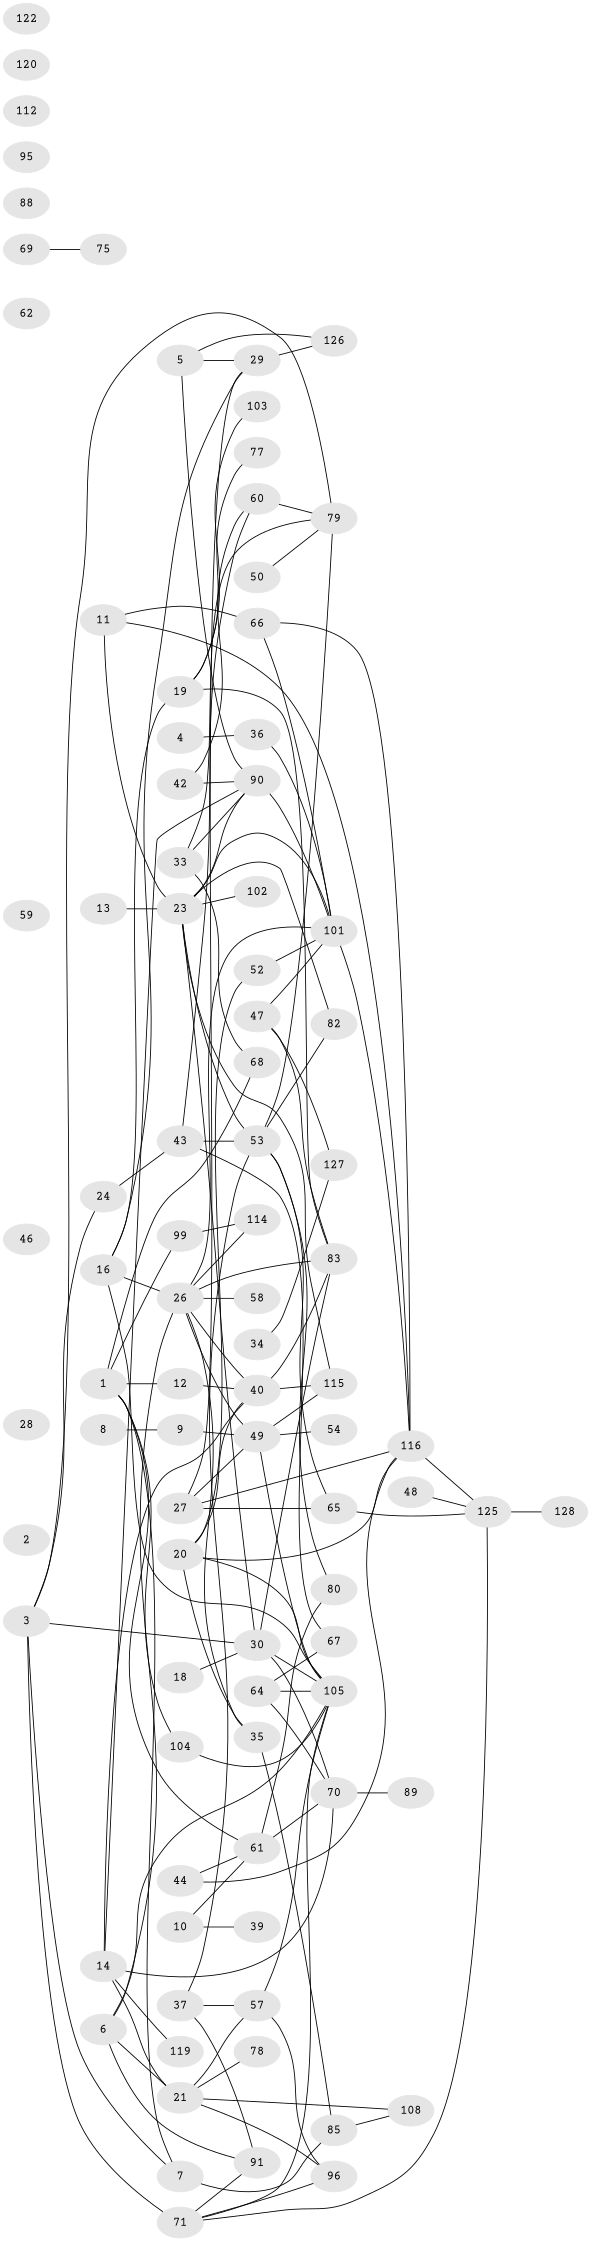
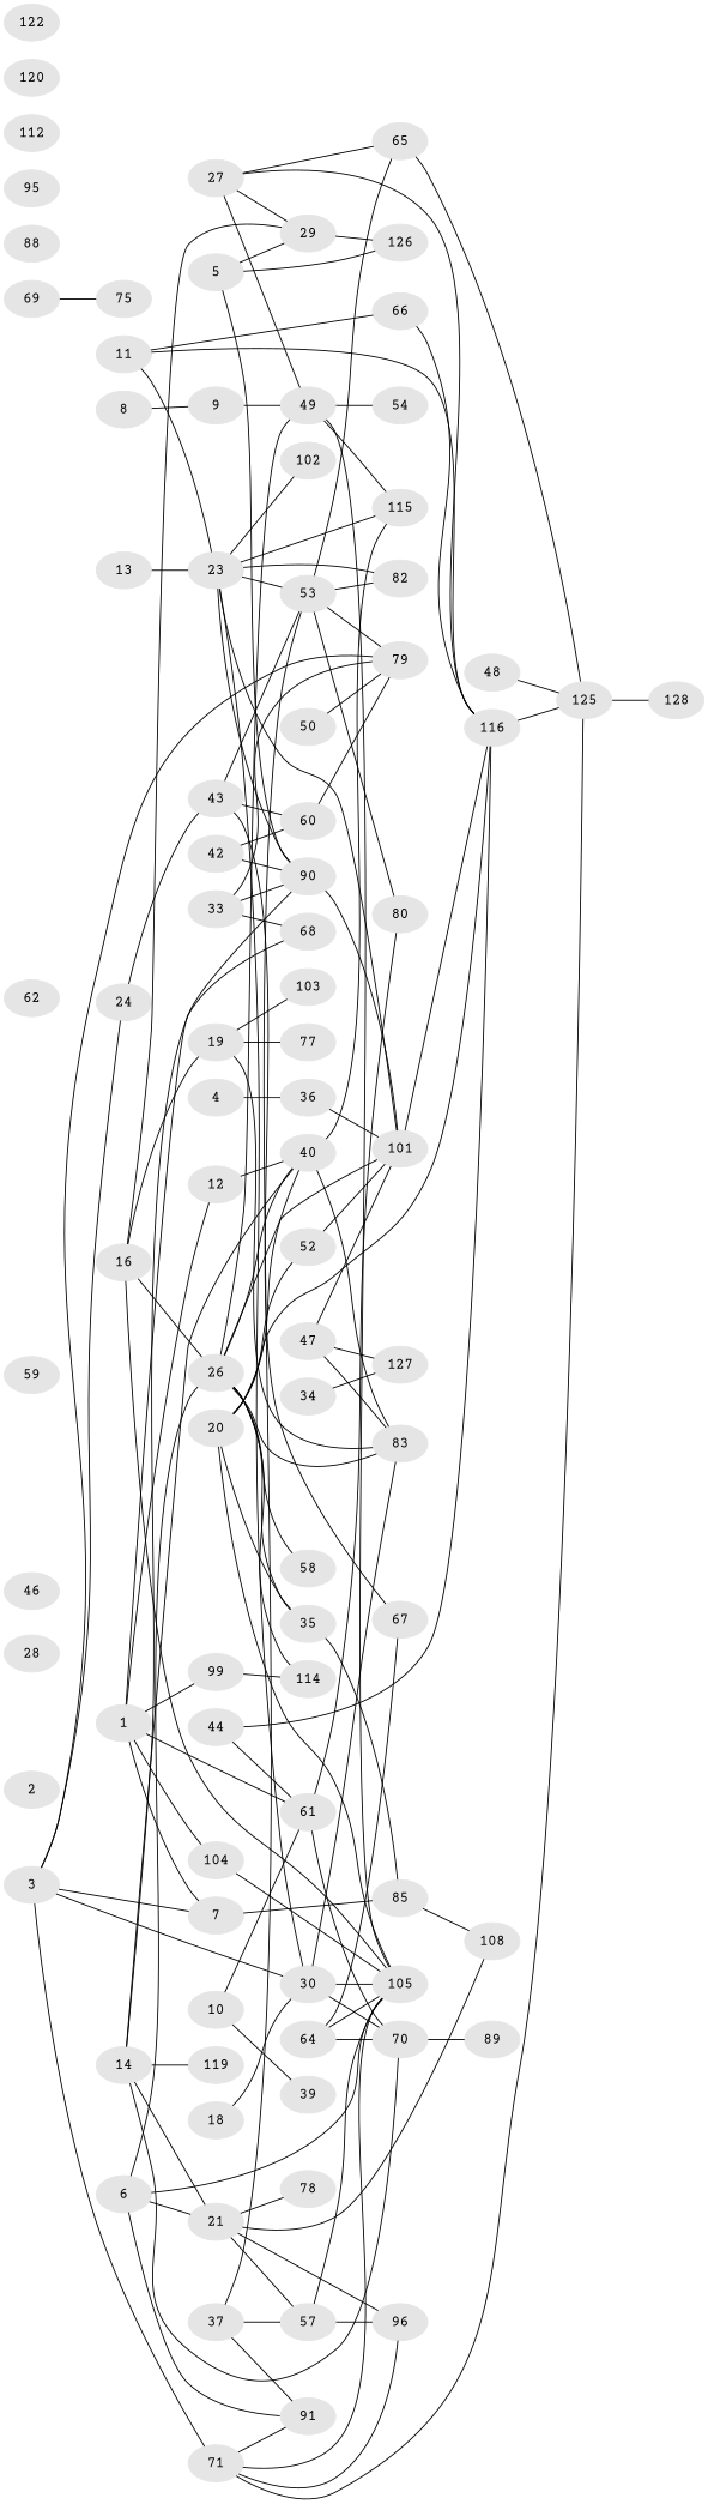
  graph {
    fontname="Courier Prime"
    rankdir=LR
    node [color=gray90 fontname="Courier Prime" style=filled]
    edge [fontname="Courier Prime"]
    1 [super="+51"]
    7
    12 [super="+17"]
    61 [super="+124"]
    68 [super="+81"]
    99
    104
    85 [super="+100"]
    40 [super="+107"]
    70 [super="+93"]
    80
    114
    105 [super="+113"]
    2
    3 [super="+32"]
    24
    30 [super="+111"]
    71 [super="+94"]
    79 [super="+87"]
    43 [super="+72"]
    83 [super="+98"]
    91
    96
    125 [super="+129"]
    4
    36
    101 [super="+110"]
    5 [super="+45"]
    29 [super="+38"]
    90 [super="+106"]
    126
    6 [super="+25"]
    21 [super="+117"]
    26 [super="+31"]
    57
    78
    108
    49 [super="+74"]
    35
    n40 [label=58]
    8 [super="+15"]
    9 [super="+118"]
    115
    54
    10 [super="+22"]
    39 [super="+41"]
    23 [super="+56"]
    53 [super="+121"]
    82
    102
    11
    66
    116 [super="+123"]
    13
    14 [super="+76"]
    119
    89
    16 [super="+86"]
    19 [super="+109"]
    77
    103
    18
    20 [super="+84"]
    52 [super="+63"]
    65
    60
    67
    27 [super="+73"]
    28
    33 [super="+97"]
    34
    127
    37 [super="+58"]
    42
    44
    46
    47 [super="+130"]
    128
    48
    50 [super="+92"]
    59
    62
    64
    69
    75
    88
    95
    112
    120
    122
    1 -- 7
    1 -- 12
    1 -- 61
    1 -- 68
    1 -- 99
    1 -- 104
    7 -- 85
    12 -- 40
    61 -- 70
    61 -- 80
    99 -- 114
    104 -- 105
    85 -- 108
    40 -- 83
    40 -- 115
    70 -- 89
    3 -- 7
    3 -- 24
    3 -- 30
    3 -- 71
    3 -- 79 [weight=2]
    24 -- 43
    30 -- 70
    30 -- 105
    30 -- 83
    71 -- 105
    71 -- 91
    71 -- 96
    71 -- 125
    43 -- 53
    43 -- 60
    43 -- 67
    125 -- 128
    4 -- 36
    36 -- 101
    101 -- 116
    5 -- 29
    5 -- 90
    5 -- 126
    29 -- 126
    90 -- 101
    6 -- 105
    6 -- 91
    6 -- 21
    6 -- 26
    21 -- 96
    21 -- 57
    21 -- 78
    21 -- 108
    26 -- 40
    26 -- 114
    26 -- 83
    26 -- 101
    26 -- 49
    26 -- 35
    26 -- n40
    57 -- 105
    57 -- 96
    49 -- 105
    49 -- 115
    49 -- 54
    35 -- 85
    8 -- 9
    9 -- 49 [weight=2]
    10 -- 61
    10 -- 39
    23 -- 30
    23 -- 101
    23 -- 90
    23 -- 115
    23 -- 53
    23 -- 82
    23 -- 102
    53 -- 80
    53 -- 79
    53 -- 82
    53 -- 65
    11 -- 23
    11 -- 66
    11 -- 116
-   66 -- 101
    66 -- 116
    116 -- 125
    13 -- 23
    14 -- 40
    14 -- 70
    14 -- 90
    14 -- 21
    14 -- 119
    16 -- 105
    16 -- 29
    16 -- 26
    16 -- 19
    19 -- 83
    19 -- 77
    19 -- 103
    18 -- 30
    20 -- 40
    20 -- 105
    20 -- 35
    20 -- 116
    20 -- 52
    52 -- 101 [weight=2]
    65 -- 125
    60 -- 79
    27 -- 29
    27 -- 49
    27 -- 116
    27 -- 65
    33 -- 68
    33 -- 79
    33 -- 90
    34 -- 127
    37 -- 91
    37 -- 57
    37 -- 53
    42 -- 90
    42 -- 60
    44 -- 61
    44 -- 116
    47 -- 83
    47 -- 101
    47 -- 127
    48 -- 125
    50 -- 79
    64 -- 70
    64 -- 105
    64 -- 67
    69 -- 75
  }
